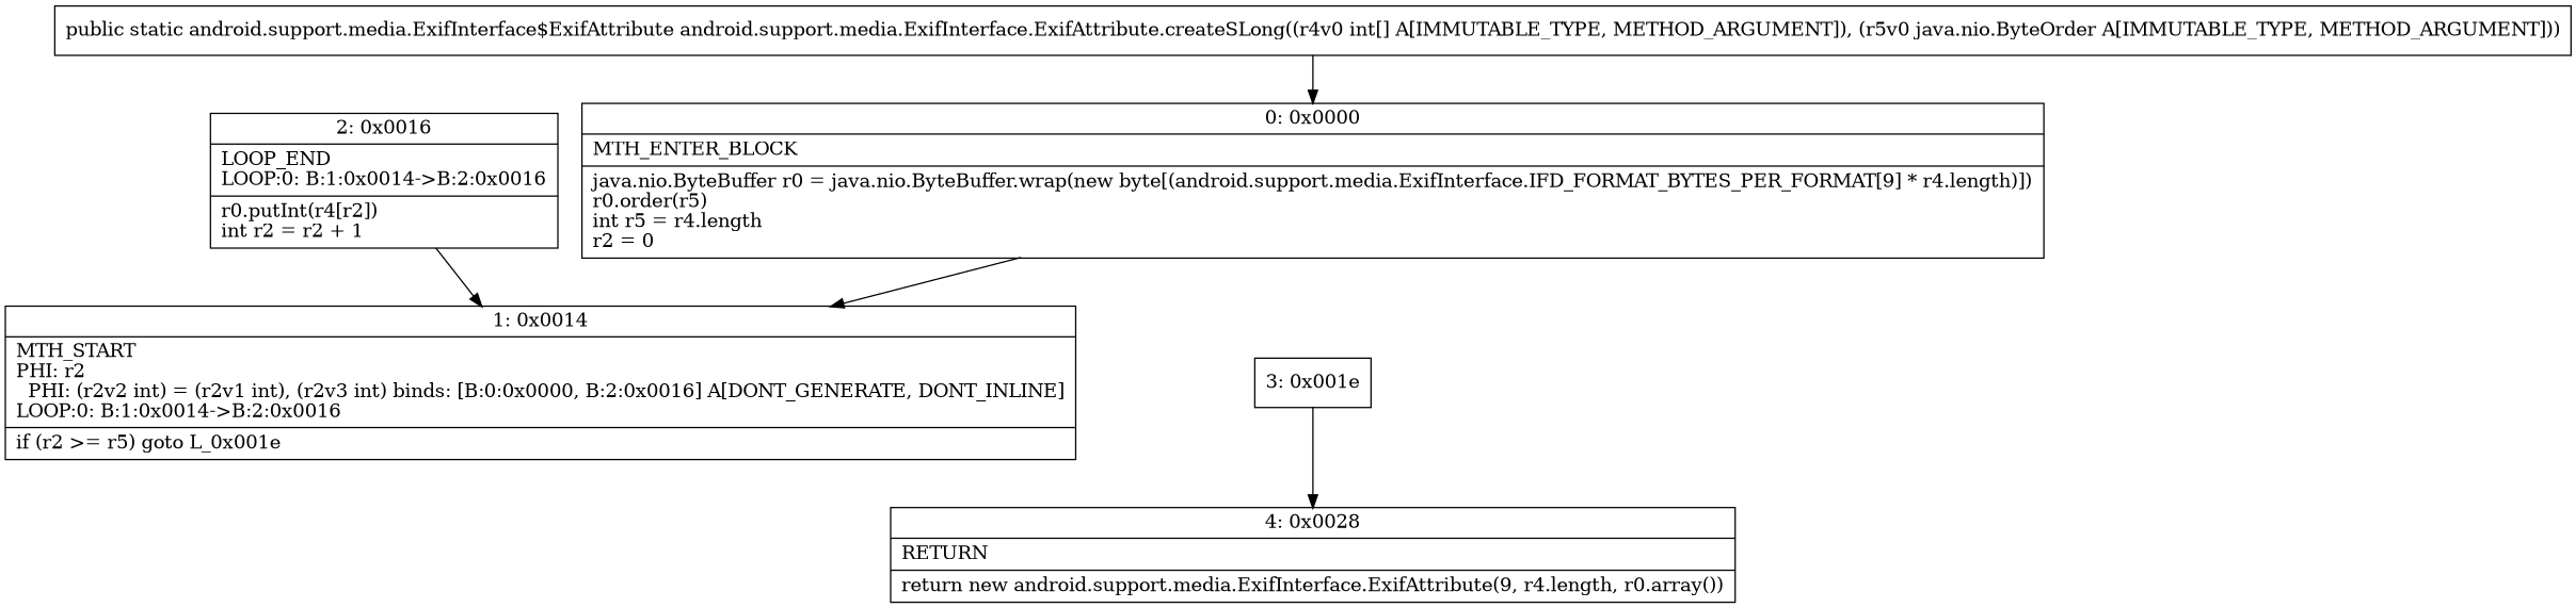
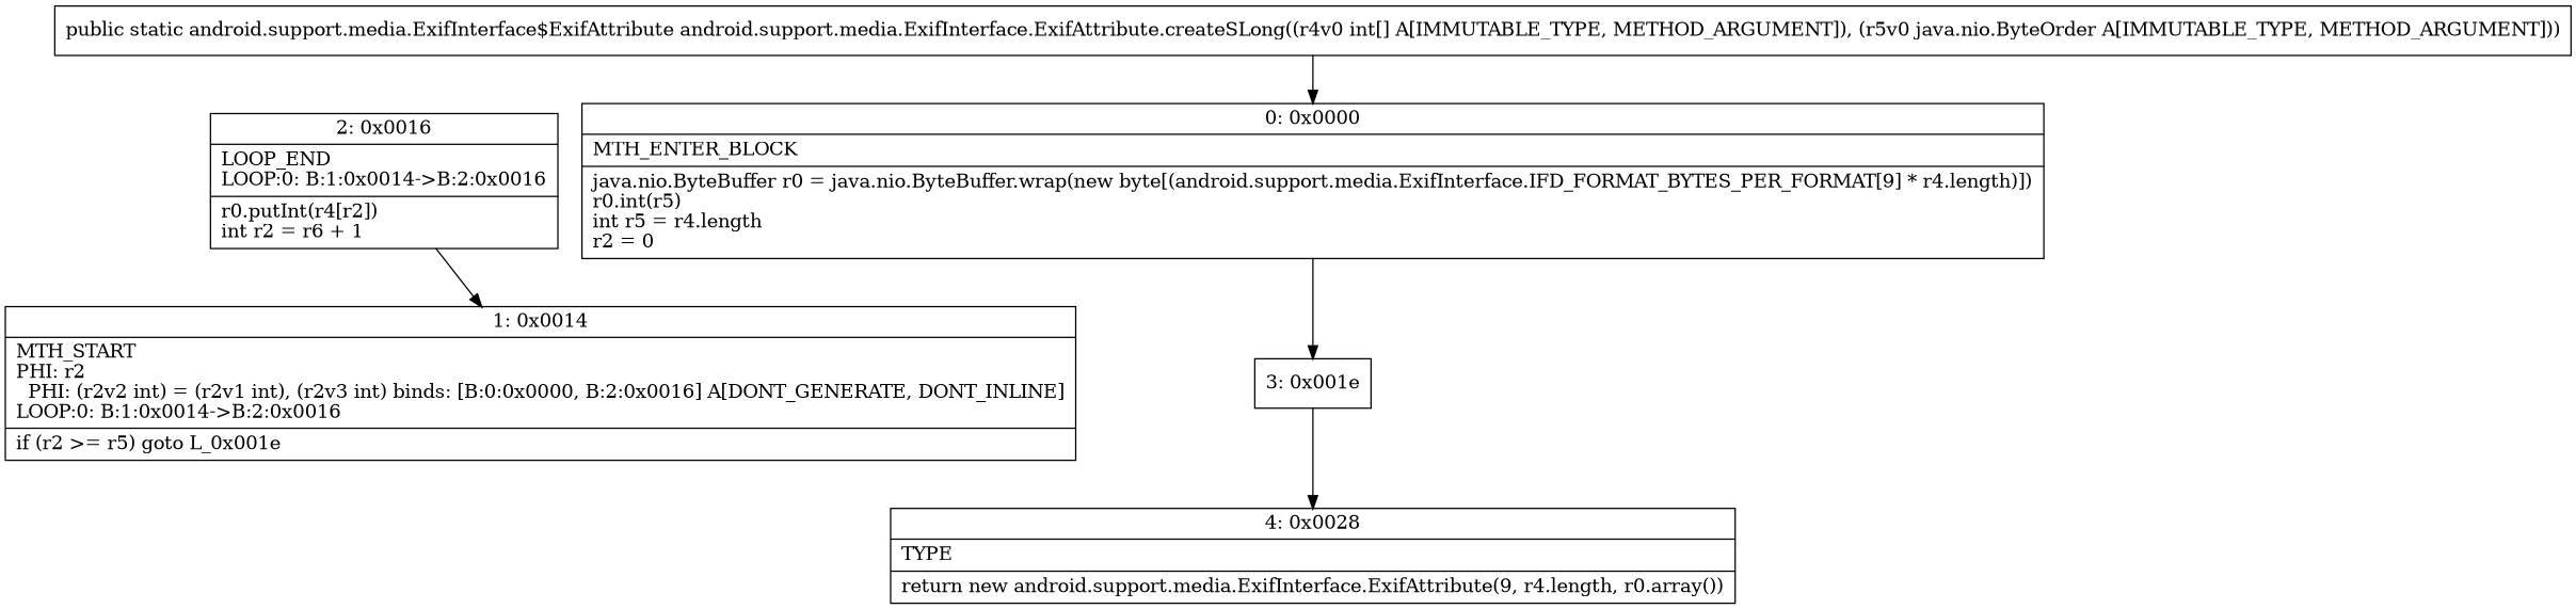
  digraph {
    node [shape=record]
-   n1 [label="{0\:\ 0x0000|MTH_ENTER_BLOCK\l|java.nio.ByteBuffer r0 = java.nio.ByteBuffer.wrap(new byte[(android.support.media.ExifInterface.IFD_FORMAT_BYTES_PER_FORMAT[9] * r4.length)])\lr0.order(r5)\lint r5 = r4.length\lr2 = 0\l}"]
+   n1 [label="{0\:\ 0x0000|MTH_ENTER_BLOCK\l|java.nio.ByteBuffer r0 = java.nio.ByteBuffer.wrap(new byte[(android.support.media.ExifInterface.IFD_FORMAT_BYTES_PER_FORMAT[9] * r4.length)])\lr0.int(r5)\lint r5 = r4.length\lr2 = 0\l}"]
    n2 [label="{1\:\ 0x0014|MTH_START\lPHI: r2 \l  PHI: (r2v2 int) = (r2v1 int), (r2v3 int) binds: [B:0:0x0000, B:2:0x0016] A[DONT_GENERATE, DONT_INLINE]\lLOOP:0: B:1:0x0014\-\>B:2:0x0016\l|if (r2 \>= r5) goto L_0x001e\l}"]
-   n3 [label="{2\:\ 0x0016|LOOP_END\lLOOP:0: B:1:0x0014\-\>B:2:0x0016\l|r0.putInt(r4[r2])\lint r2 = r2 + 1\l}"]
+   n3 [label="{2\:\ 0x0016|LOOP_END\lLOOP:0: B:1:0x0014\-\>B:2:0x0016\l|r0.putInt(r4[r2])\lint r2 = r6 + 1\l}"]
    n4 [label="{3\:\ 0x001e}"]
-   n5 [label="{4\:\ 0x0028|RETURN\l|return new android.support.media.ExifInterface.ExifAttribute(9, r4.length, r0.array())\l}"]
+   n5 [label="{4\:\ 0x0028|TYPE\l|return new android.support.media.ExifInterface.ExifAttribute(9, r4.length, r0.array())\l}"]
    n6 [label="{public static android.support.media.ExifInterface$ExifAttribute android.support.media.ExifInterface.ExifAttribute.createSLong((r4v0 int[] A[IMMUTABLE_TYPE, METHOD_ARGUMENT]), (r5v0 java.nio.ByteOrder A[IMMUTABLE_TYPE, METHOD_ARGUMENT])) }"]
-   n1 -> n2
+   n1 -> n4
    n3 -> n2
    n4 -> n5
    n6 -> n1
  }
